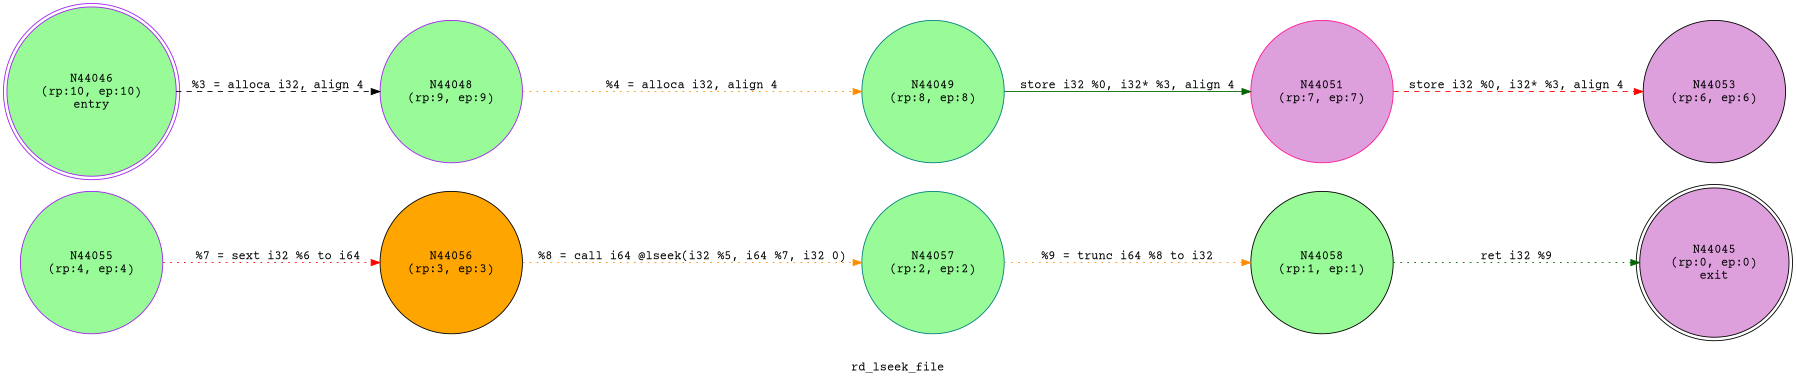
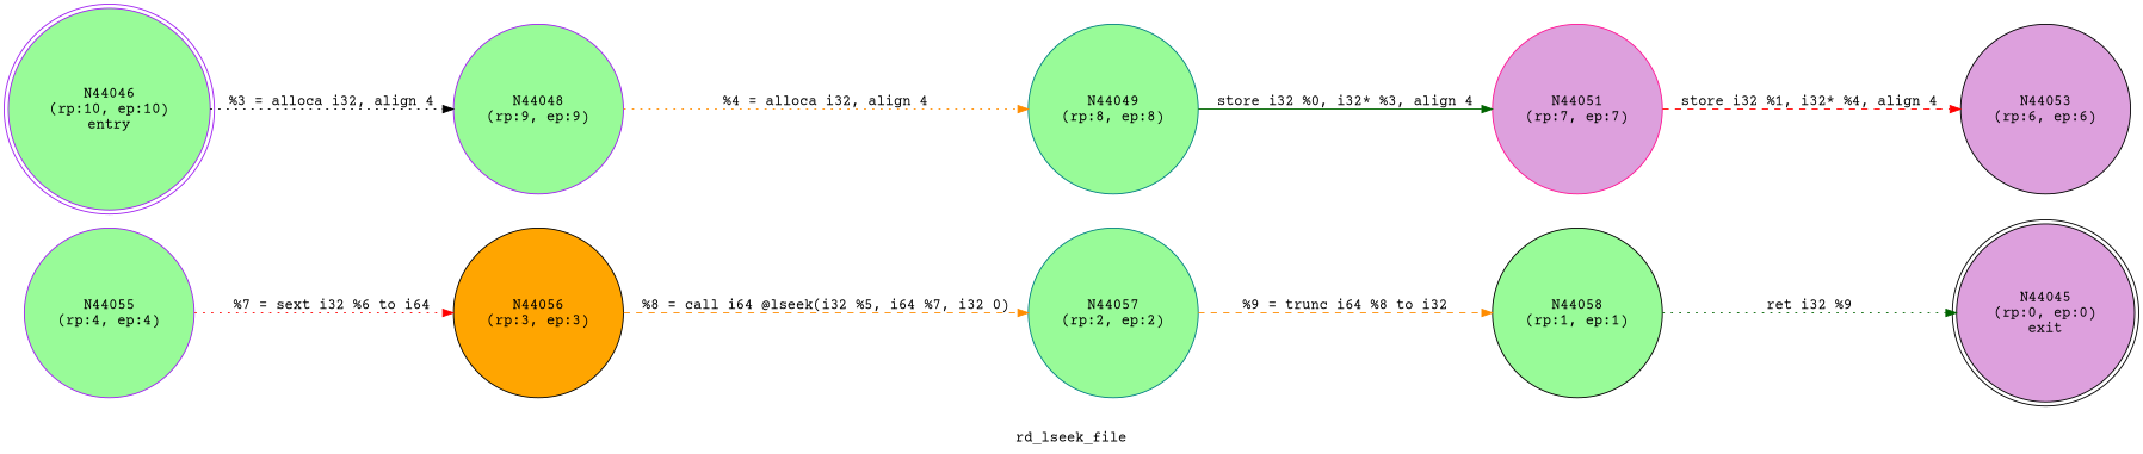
  digraph {
    fontname="Courier Prime"
    label=rd_lseek_file
    rankdir=LR
    node [color=black fillcolor=palegreen fontname="Courier Prime" shape=circle style=filled]
    edge [color=darkorange fontname="Courier Prime" style=dotted]
    n1 [fillcolor=plum label="N44045\n(rp:0, ep:0)\nexit" shape=doublecircle]
    n2 [color=purple label="N44046\n(rp:10, ep:10)\nentry" shape=doublecircle]
    n3 [color=purple label="N44048\n(rp:9, ep:9)"]
    n4 [color=teal label="N44049\n(rp:8, ep:8)"]
    n5 [color=deeppink fillcolor=plum label="N44051\n(rp:7, ep:7)"]
    n6 [fillcolor=plum label="N44053\n(rp:6, ep:6)"]
    n7 [color=purple label="N44055\n(rp:4, ep:4)"]
    n8 [fillcolor=orange label="N44056\n(rp:3, ep:3)"]
    n9 [color=teal label="N44057\n(rp:2, ep:2)"]
    n10 [label="N44058\n(rp:1, ep:1)"]
-   n2 -> n3 [color=black label="%3 = alloca i32, align 4" style=dashed]
+   n2 -> n3 [color=black label="%3 = alloca i32, align 4"]
    n3 -> n4 [label="%4 = alloca i32, align 4"]
    n4 -> n5 [color=darkgreen label="store i32 %0, i32* %3, align 4" style=solid]
-   n5 -> n6 [color=red label="store i32 %0, i32* %3, align 4" style=dashed]
+   n5 -> n6 [color=red label="store i32 %1, i32* %4, align 4" style=dashed]
    n7 -> n8 [color=red label="%7 = sext i32 %6 to i64"]
-   n8 -> n9 [label="%8 = call i64 @lseek(i32 %5, i64 %7, i32 0)"]
-   n9 -> n10 [label="%9 = trunc i64 %8 to i32"]
+   n8 -> n9 [label="%8 = call i64 @lseek(i32 %5, i64 %7, i32 0)" style=dashed]
+   n9 -> n10 [label="%9 = trunc i64 %8 to i32" style=dashed]
    n10 -> n1 [color=darkgreen label="ret i32 %9"]
  }
